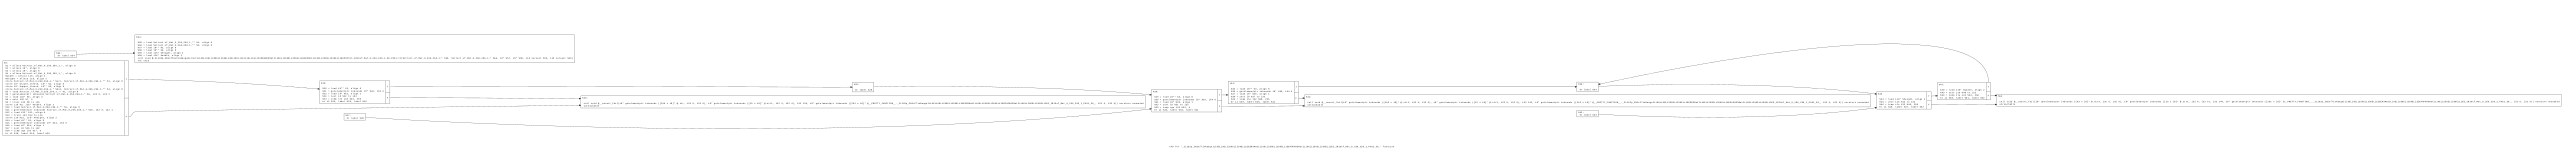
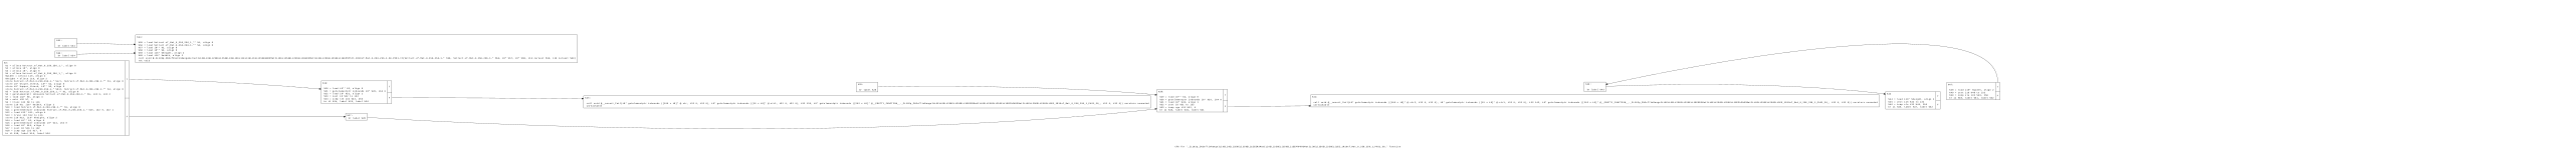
  digraph {
    fontname="Liberation Mono"
    label="CFG for '_ZL102p_ZN2xf7inRangeILi0ELi0ELi256ELi256ELi1EEER3MatILi0ELi256ELi256ELi1EEPhPhR3MatILi0ELi256ELi256ELi1EE_1R19xf_Mat_0_256_256_1_PhS1_S0_' function"
    rankdir=LR
    node [fontname="Liberation Mono" shape=record]
    edge [fontname="Liberation Mono"]
    n1 [label="{%0:\l  %1 = alloca %struct.xf_Mat_0_256_256_1_*, align 8\l  %2 = alloca i8*, align 8\l  %3 = alloca i8*, align 8\l  %4 = alloca %struct.xf_Mat_0_256_256_1_*, align 8\l  %width = alloca i16, align 2\l  %height = alloca i16, align 2\l  store %struct.xf_Mat_0_256_256_1_* %src, %struct.xf_Mat_0_256_256_1_** %1, align 8\l  store i8* %lower_thresh, i8** %2, align 8\l  store i8* %upper_thresh, i8** %3, align 8\l  store %struct.xf_Mat_0_256_256_1_* %dst, %struct.xf_Mat_0_256_256_1_** %4, align 8\l  %5 = load %struct.xf_Mat_0_256_256_1_** %1, align 8\l  %6 = getelementptr inbounds %struct.xf_Mat_0_256_256_1_* %5, i32 0, i32 2\l  %7 = load i32* %6, align 4\l  %8 = ashr i32 %7, 0\l  %9 = trunc i32 %8 to i16\l  store i16 %9, i16* %width, align 2\l  %10 = load %struct.xf_Mat_0_256_256_1_** %1, align 8\l  %11 = getelementptr inbounds %struct.xf_Mat_0_256_256_1_* %10, i32 0, i32 1\l  %12 = load i32* %11, align 4\l  %13 = trunc i32 %12 to i16\l  store i16 %13, i16* %height, align 2\l  %14 = load i8** %2, align 8\l  %15 = getelementptr inbounds i8* %14, i64 0\l  %16 = load i8* %15, align 1\l  %17 = zext i8 %16 to i32\l  %18 = icmp sge i32 %17, 0\l  br i1 %18, label %19, label %26\l|{<s0>T|<s1>F}}"]
    n2 [label="{%19:\l\l  %20 = load i8** %2, align 8\l  %21 = getelementptr inbounds i8* %20, i64 0\l  %22 = load i8* %21, align 1\l  %23 = zext i8 %22 to i32\l  %24 = icmp sle i32 %23, 255\l  br i1 %24, label %25, label %26\l|{<s0>T|<s1>F}}"]
    n3 [label="{%26:\l\l  call void @__assert_fail(i8* getelementptr inbounds ([106 x i8]* @.str, i32 0, i32 0), i8* getelementptr inbounds ([15 x i8]* @.str1, i32 0, i32 0), i32 139, i8* getelementptr inbounds ([202 x i8]* @__PRETTY_FUNCTION__._ZL102p_ZN2xf7inRangeILi0ELi0ELi256ELi256ELi1EEER3MatILi0ELi256ELi256ELi1EEPhPhR3MatILi0ELi256ELi256ELi1EE_1R19xf_Mat_0_256_256_1_PhS1_S0_, i32 0, i32 0)) noreturn nounwind\l  unreachable\l}"]
    n4 [label="{%25:\l\l  br label %28\l}"]
    n5 [label="{%28:\l\l  %29 = load i8** %3, align 8\l  %30 = getelementptr inbounds i8* %29, i64 0\l  %31 = load i8* %30, align 1\l  %32 = zext i8 %31 to i32\l  %33 = icmp sge i32 %32, 0\l  br i1 %33, label %34, label %41\l|{<s0>T|<s1>F}}"]
-   n6 [label="{%34:\l\l  %35 = load i8** %3, align 8\l  %36 = getelementptr inbounds i8* %35, i64 0\l  %37 = load i8* %36, align 1\l  %38 = zext i8 %37 to i32\l  %39 = icmp sle i32 %38, 255\l  br i1 %39, label %40, label %41\l|{<s0>T|<s1>F}}"]
    n7 [label="{%41:\l\l  call void @__assert_fail(i8* getelementptr inbounds ([106 x i8]* @.str2, i32 0, i32 0), i8* getelementptr inbounds ([15 x i8]* @.str1, i32 0, i32 0), i32 142, i8* getelementptr inbounds ([202 x i8]* @__PRETTY_FUNCTION__._ZL102p_ZN2xf7inRangeILi0ELi0ELi256ELi256ELi1EEER3MatILi0ELi256ELi256ELi1EEPhPhR3MatILi0ELi256ELi256ELi1EE_1R19xf_Mat_0_256_256_1_PhS1_S0_, i32 0, i32 0)) noreturn nounwind\l  unreachable\l}"]
    n8 [label="{%40:\l\l  br label %43\l}"]
    n9 [label="{%27:                                                  \l  br label %28\l}"]
    n10 [label="{%43:\l\l  %44 = load i16* %height, align 2\l  %45 = zext i16 %44 to i32\l  %46 = icmp sle i32 %45, 256\l  br i1 %46, label %47, label %52\l|{<s0>T|<s1>F}}"]
    n11 [label="{%47:\l\l  %48 = load i16* %width, align 2\l  %49 = zext i16 %48 to i32\l  %50 = icmp sle i32 %49, 256\l  br i1 %50, label %51, label %52\l|{<s0>T|<s1>F}}"]
-   n12 [label="{%52:\l\l  call void @__assert_fail(i8* getelementptr inbounds ([93 x i8]* @.str3, i32 0, i32 0), i8* getelementptr inbounds ([15 x i8]* @.str1, i32 0, i32 0), i32 144, i8* getelementptr inbounds ([202 x i8]* @__PRETTY_FUNCTION__._ZL102p_ZN2xf7inRangeILi0ELi0ELi256ELi256ELi1EEER3MatILi0ELi256ELi256ELi1EEPhPhR3MatILi0ELi256ELi256ELi1EE_1R19xf_Mat_0_256_256_1_PhS1_S0_, i32 0, i32 0)) noreturn nounwind\l  unreachable\l}"]
-   n13 [label="{%42:                                                  \l  br label %43\l}"]
+   n14 [label="{%51:\l\l  br label %54\l}"]
    n15 [label="{%54:\l\l  %55 = load %struct.xf_Mat_0_256_256_1_** %1, align 8\l  %56 = load %struct.xf_Mat_0_256_256_1_** %4, align 8\l  %57 = load i8** %2, align 8\l  %58 = load i8** %3, align 8\l  %59 = load i16* %height, align 2\l  %60 = load i16* %width, align 2\l  call void @_ZL135p_ZN2xf15xFinRangeKernelILi0ELi0ELi256ELi256ELi0ELi0ELi1ELi1ELi1ELi256EEER3MatILi0ELi256ELi256ELi1EER3MatILi0ELi256ELi256ELi1EEPhPhtt_1R19xf_Mat_0_256_256_1_S0_PhS1_tt(%struct.xf_Mat_0_256_256_1_* %55, %struct.xf_Mat_0_256_256_1_* %56, i8* %57, i8* %58, i16 zeroext %59, i16 zeroext %60)\l  ret void\l}"]
    n16 [label="{%53:                                                  \l  br label %54\l}"]
    n1 -> n2 [tailport=s0]
-   n1 -> n3 [tailport=s1]
+   n1 -> n9 [tailport=s1]
    n2 -> n3 [tailport=s1]
-   n2 -> n4 [tailport=s0]
    n4 -> n5
-   n5 -> n6 [tailport=s0]
    n5 -> n7 [tailport=s1]
-   n6 -> n7 [tailport=s1]
-   n6 -> n8 [tailport=s0]
    n8 -> n10
    n9 -> n5
-   n10 -> n11 [tailport=s0]
-   n10 -> n12 [tailport=s1]
    n11 -> n8 [tailport=s0]
-   n11 -> n12 [tailport=s1]
-   n13 -> n10
+   n14 -> n15
    n16 -> n15
  }
